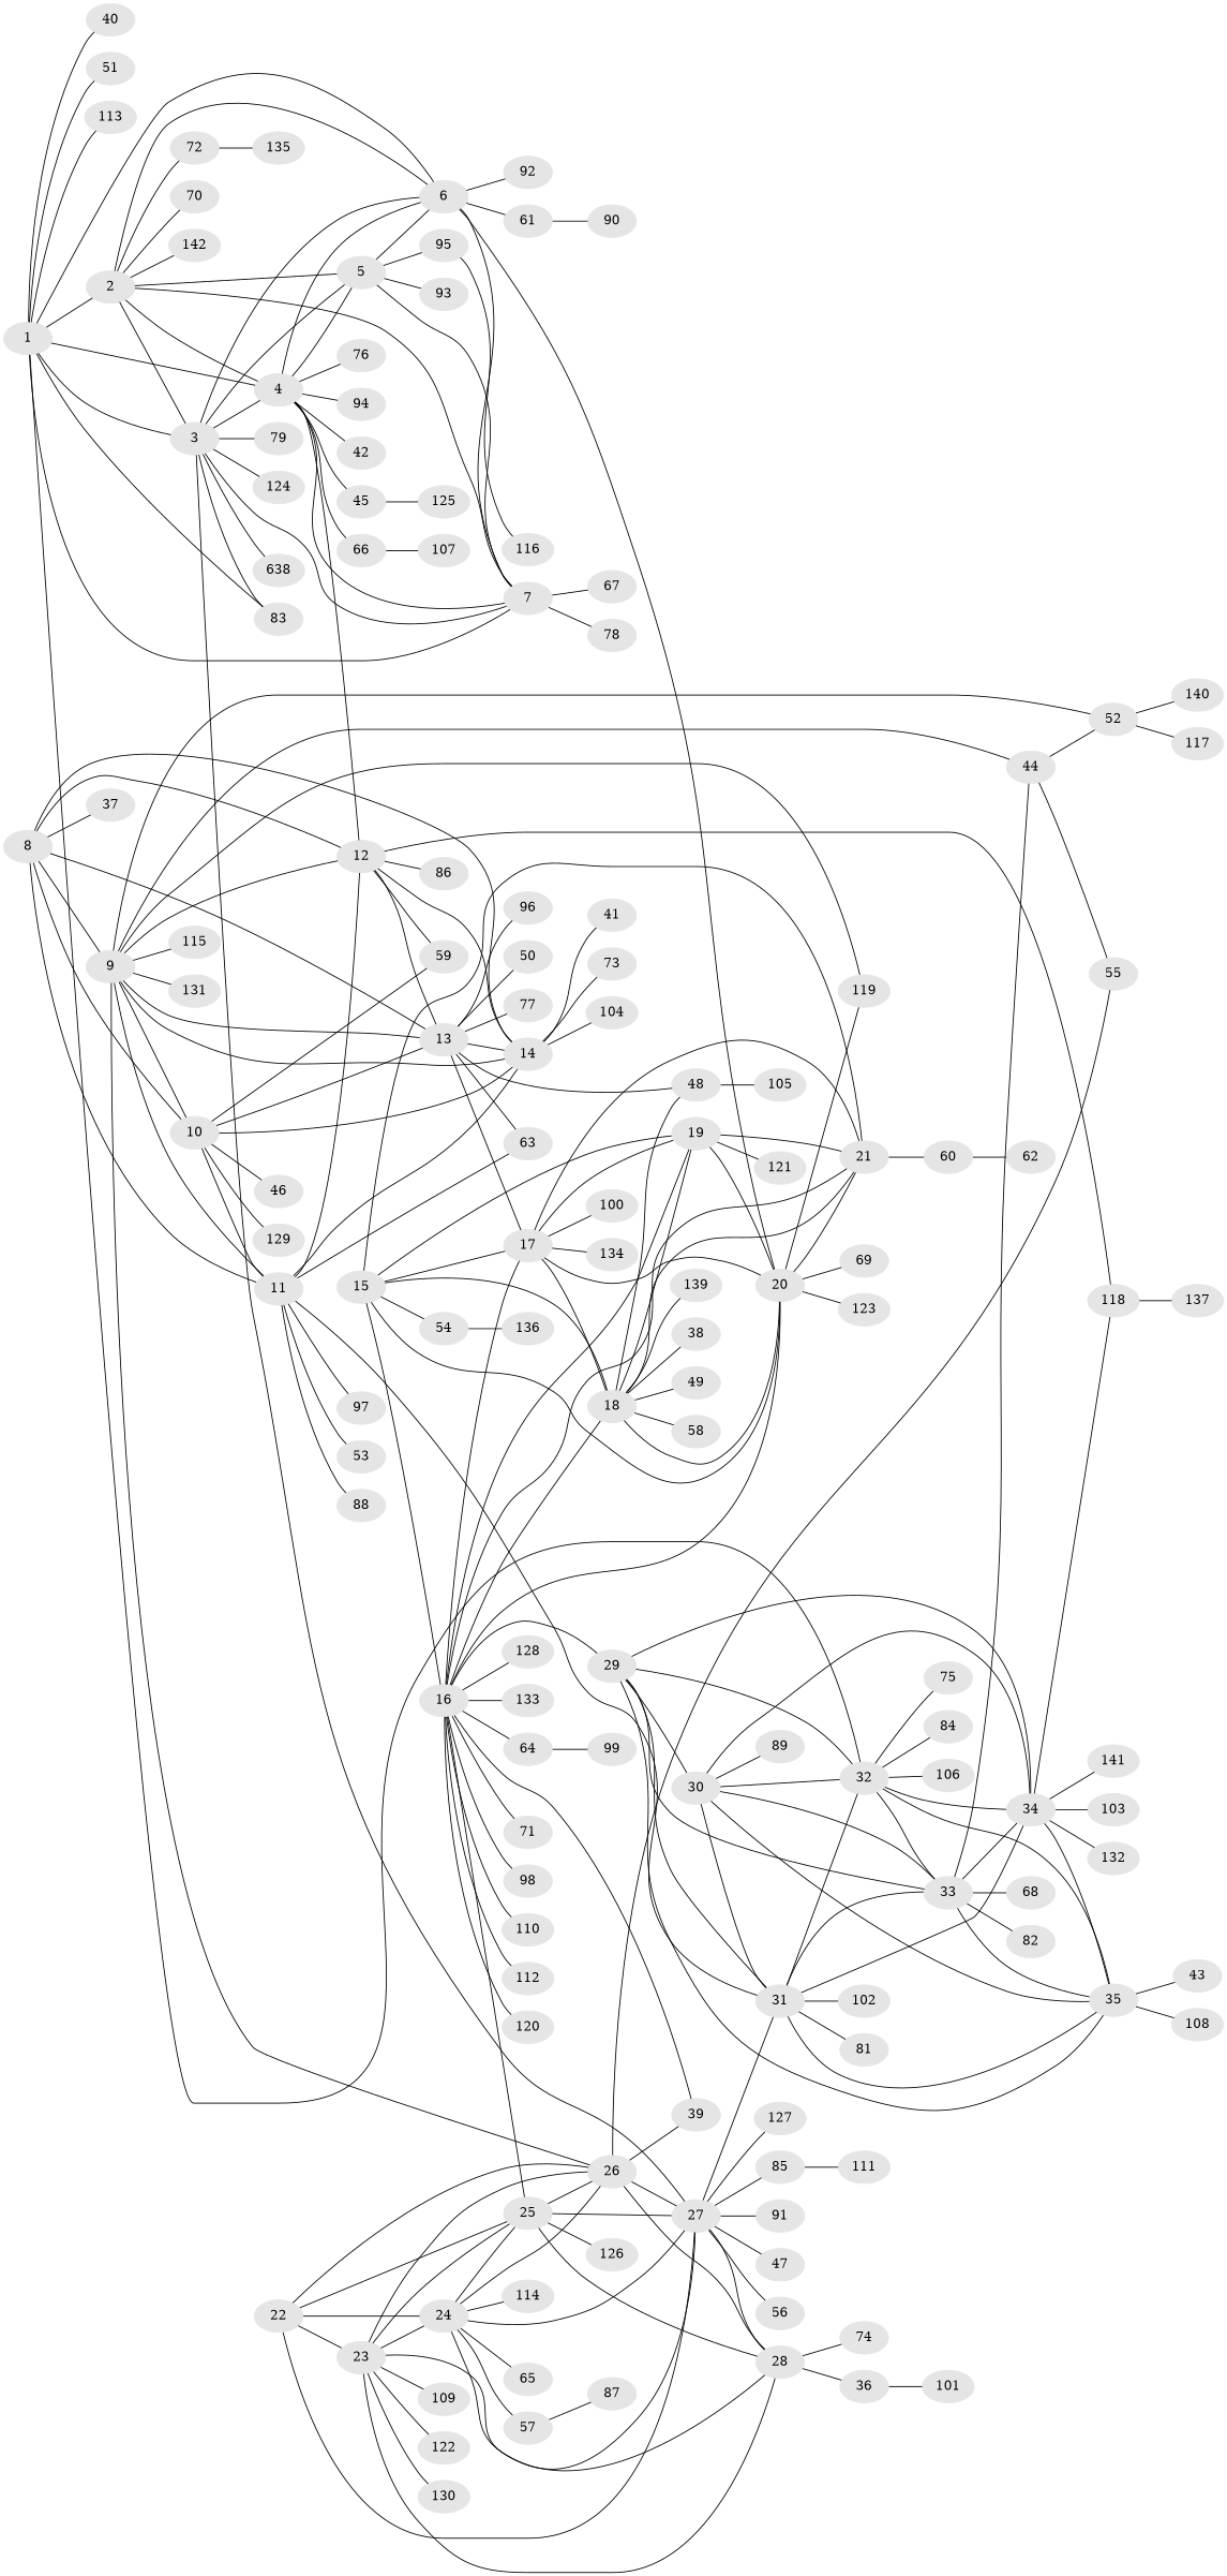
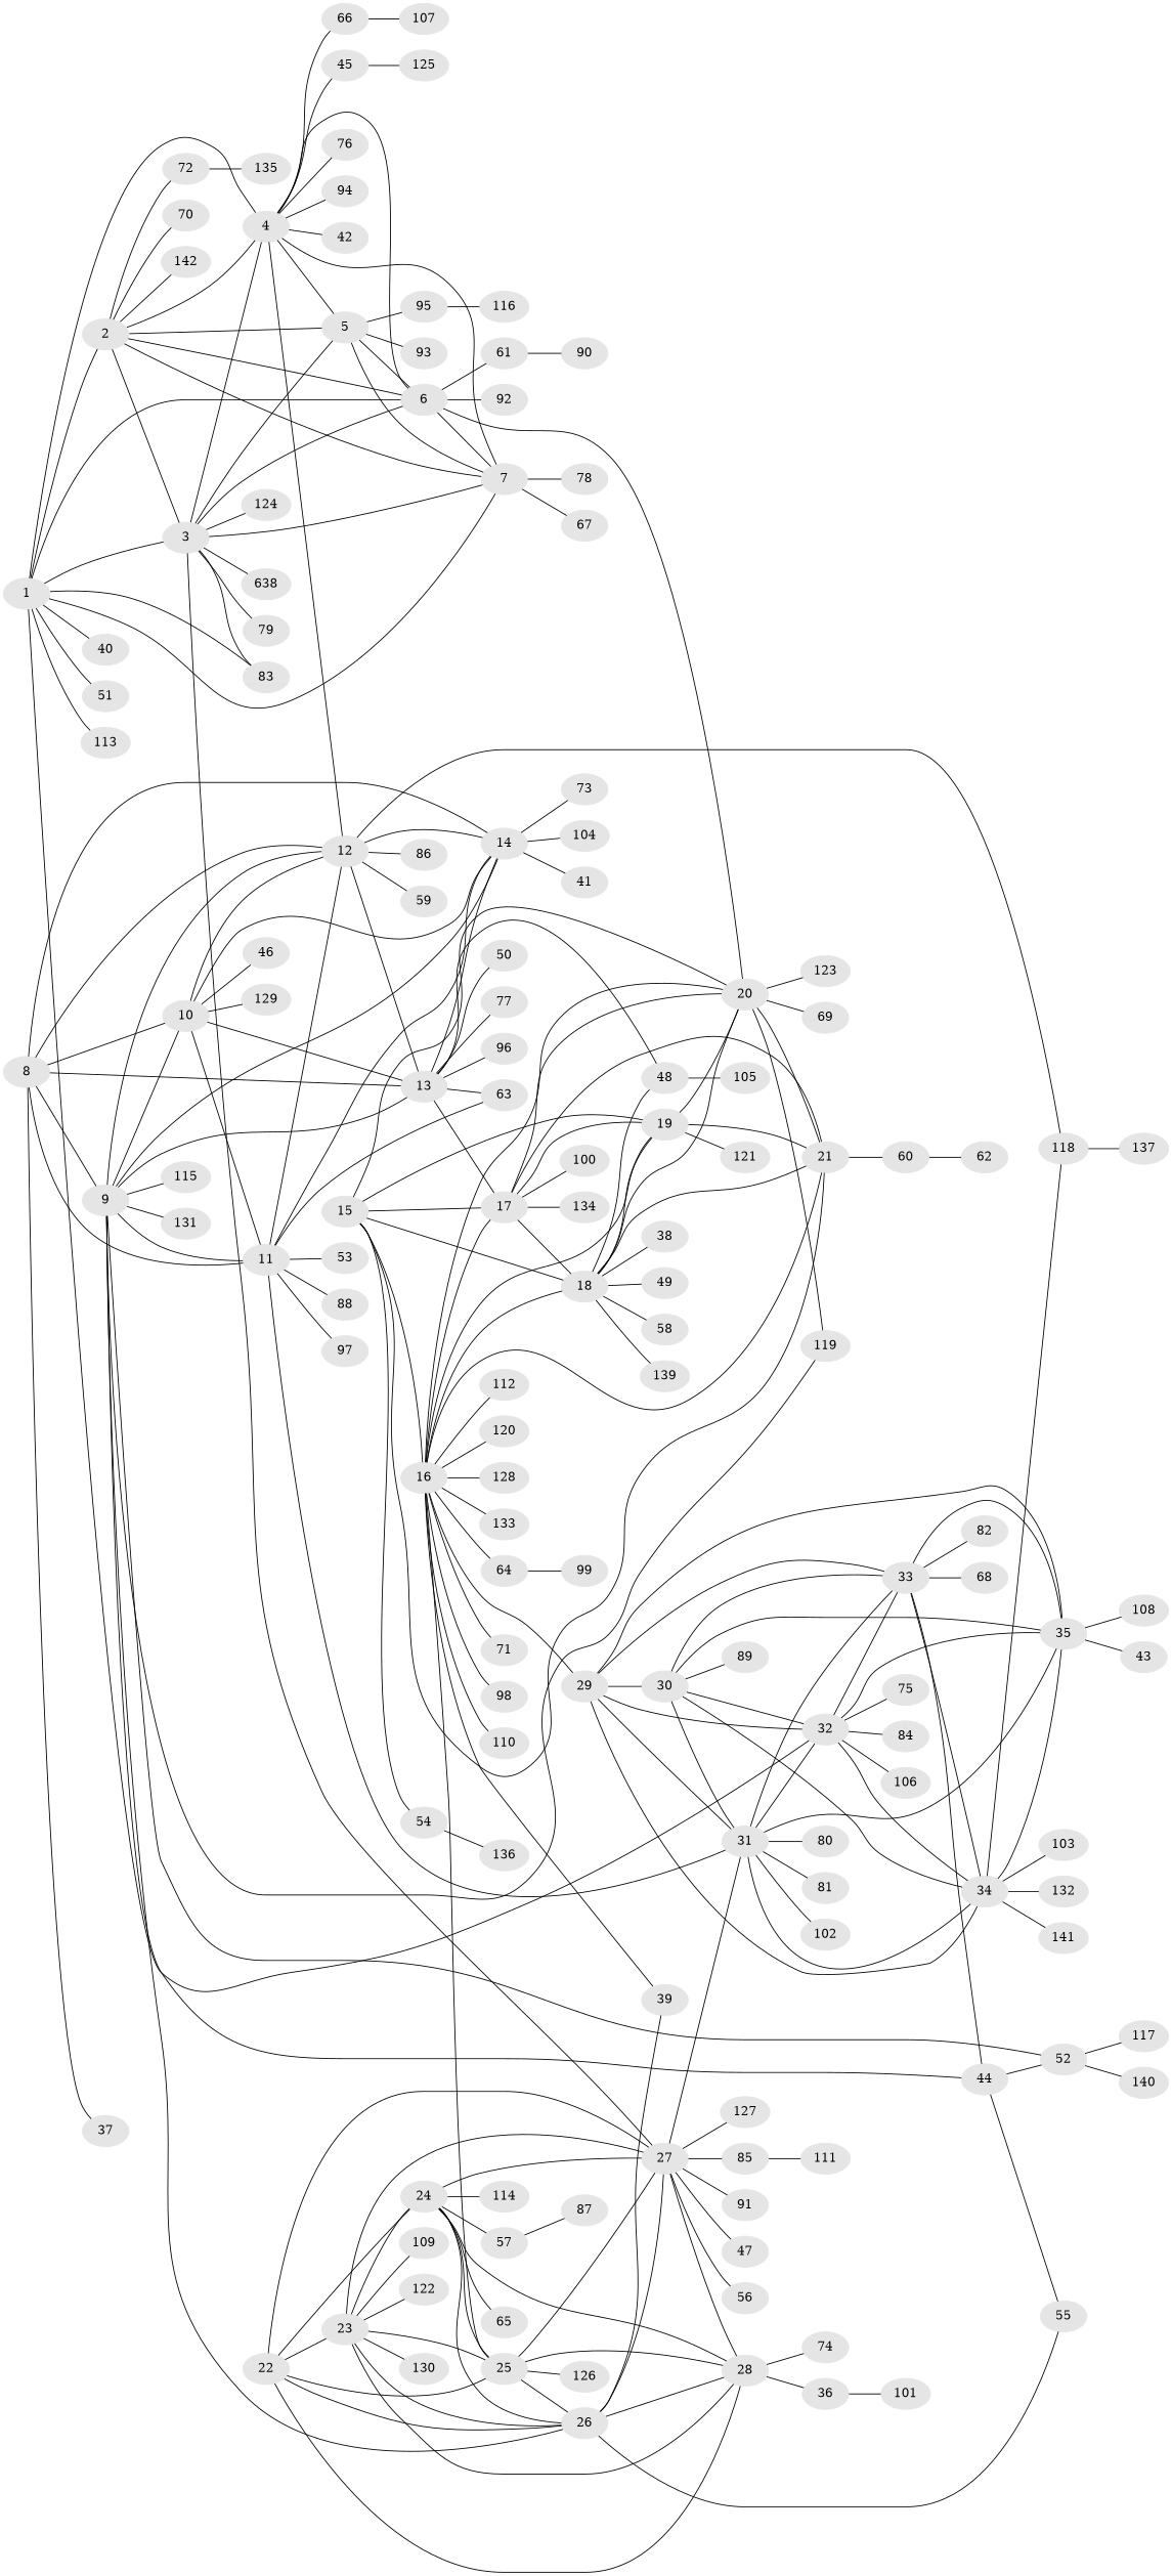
  graph {
    rankdir=LR
    node [color=gray90 style=filled]
    1
    2
    3
    4
    6
    7
    32
    40
    51
    113
    83
    5
    70
    72
    142
    27
    79
    124
    n19 [label=638]
    12
    42
    45
    66
    76
    94
    93
    95
    20
    61
    92
    67
    78
    33
    34
    35
    75
    84
    106
    135
    31
    28
    47
    56
    85
    91
    127
    13
    14
    59
    86
    118
    125
    107
    116
    119
    21
    69
    123
    90
    8
    9
    10
    11
    37
    26
    44
    52
    115
    131
    46
    129
    53
    88
    97
    63
    17
    48
    50
    77
    96
    41
    73
    104
    39
    55
    117
    140
+   80
    81
    102
    137
    18
    19
    100
    134
    105
    15
    16
    54
    25
    29
    64
    71
    98
    110
    112
    120
    128
    133
    38
    49
    58
    139
    121
    60
    136
    126
    30
    99
    62
    22
    23
    24
    109
    122
    130
    57
    65
    114
    36
    74
    87
    111
    101
    89
    68
    82
    103
    132
    141
    43
    108
    1 -- 2
    1 -- 3
    1 -- 4
    1 -- 6
    1 -- 7
    1 -- 32
    1 -- 40
    1 -- 51
    1 -- 113
    1 -- 83
    2 -- 3
    2 -- 4
    2 -- 6
    2 -- 7
    2 -- 5
    2 -- 70
    2 -- 72
    2 -- 142
    3 -- 4
    3 -- 6
    3 -- 7
    3 -- 83
    3 -- 5
    3 -- 27
    3 -- 79
    3 -- 124
    3 -- n19
    4 -- 6
    4 -- 7
    4 -- 5
    4 -- 12
    4 -- 42
    4 -- 45
    4 -- 66
    4 -- 76
    4 -- 94
    6 -- 7
    6 -- 20
    6 -- 61
    6 -- 92
    7 -- 67
    7 -- 78
    32 -- 33
    32 -- 34
    32 -- 35
    32 -- 75
    32 -- 84
    32 -- 106
    5 -- 6
    5 -- 7
    5 -- 93
    5 -- 95
    72 -- 135
    27 -- 31
    27 -- 28
    27 -- 47
    27 -- 56
    27 -- 85
    27 -- 91
    27 -- 127
    12 -- 13
    12 -- 14
    12 -- 59
    12 -- 86
    12 -- 118
    45 -- 125
    66 -- 107
    95 -- 116
    20 -- 119
    20 -- 21
    20 -- 69
    20 -- 123
    61 -- 90
    33 -- 34
    33 -- 35
    33 -- 44
    33 -- 68
    33 -- 82
    34 -- 35
    34 -- 118
    34 -- 103
    34 -- 132
    34 -- 141
    35 -- 43
    35 -- 108
    31 -- 32
    31 -- 33
    31 -- 34
    31 -- 35
+   31 -- 80
    31 -- 81
    31 -- 102
    28 -- 36
    28 -- 74
    85 -- 111
    13 -- 14
    13 -- 63
    13 -- 17
    13 -- 48
    13 -- 50
    13 -- 77
    13 -- 96
    14 -- 41
    14 -- 73
    14 -- 104
    118 -- 137
    21 -- 60
    8 -- 12
    8 -- 13
    8 -- 14
    8 -- 9
    8 -- 10
    8 -- 11
    8 -- 37
    9 -- 12
    9 -- 13
    9 -- 14
    9 -- 119
    9 -- 10
    9 -- 11
    9 -- 26
    9 -- 44
    9 -- 52
    9 -- 115
    9 -- 131
-   10 -- 59
+   10 -- 12
    10 -- 13
    10 -- 14
    10 -- 11
    10 -- 46
    10 -- 129
    11 -- 12
    11 -- 31
    11 -- 14
    11 -- 53
    11 -- 88
    11 -- 97
    11 -- 63
    26 -- 27
    26 -- 28
    26 -- 39
    26 -- 55
    44 -- 52
    44 -- 55
    52 -- 117
    52 -- 140
    17 -- 20
    17 -- 21
    17 -- 18
    17 -- 19
    17 -- 100
    17 -- 134
    48 -- 105
    18 -- 20
    18 -- 21
    18 -- 48
    18 -- 19
    18 -- 38
    18 -- 49
    18 -- 58
    18 -- 139
    19 -- 20
    19 -- 21
    19 -- 121
    15 -- 20
    15 -- 21
    15 -- 17
    15 -- 18
    15 -- 19
    15 -- 16
    15 -- 54
    16 -- 20
    16 -- 21
    16 -- 17
    16 -- 39
    16 -- 18
    16 -- 19
    16 -- 25
    16 -- 29
    16 -- 64
    16 -- 71
    16 -- 98
    16 -- 110
    16 -- 112
    16 -- 120
    16 -- 128
    16 -- 133
    54 -- 136
    25 -- 27
    25 -- 28
    25 -- 26
    25 -- 126
    29 -- 32
    29 -- 33
    29 -- 34
    29 -- 35
    29 -- 31
    29 -- 30
    64 -- 99
    60 -- 62
    30 -- 32
    30 -- 33
    30 -- 34
    30 -- 35
    30 -- 31
    30 -- 89
    22 -- 27
+   22 -- 28
    22 -- 26
    22 -- 25
    22 -- 23
    22 -- 24
    23 -- 27
    23 -- 28
    23 -- 26
    23 -- 25
    23 -- 24
    23 -- 109
    23 -- 122
    23 -- 130
    24 -- 27
    24 -- 28
    24 -- 26
    24 -- 25
    24 -- 57
    24 -- 65
    24 -- 114
    57 -- 87
    36 -- 101
  }
